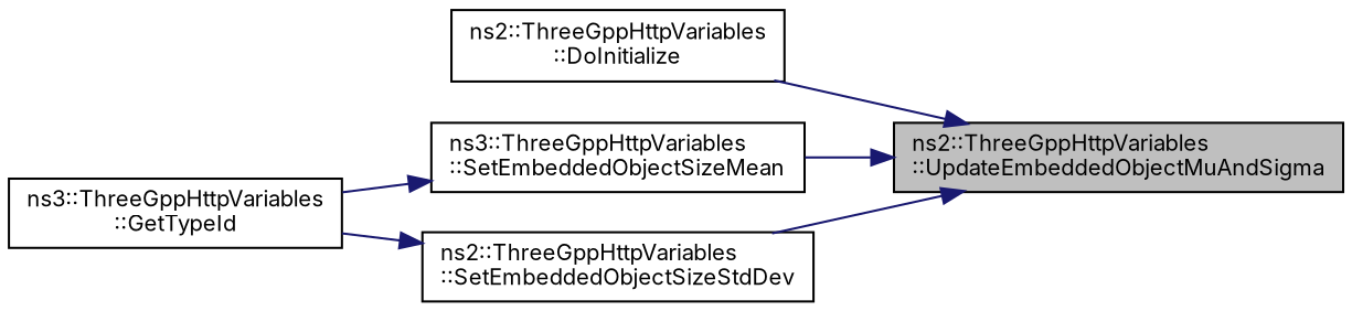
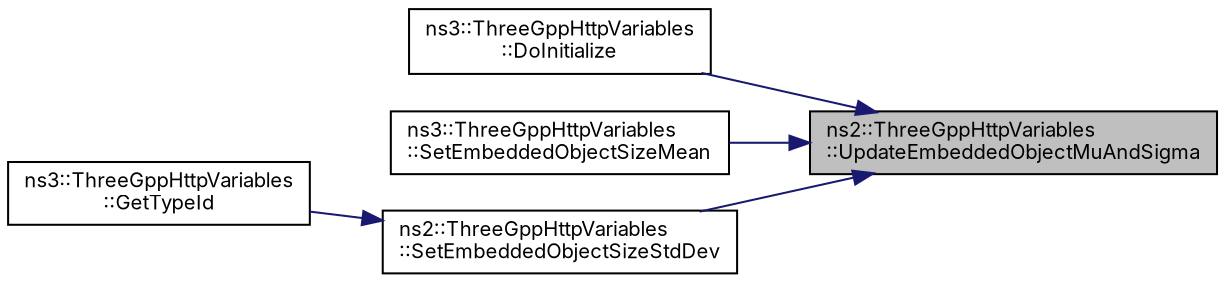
  digraph {
    fontname=Inter
    rankdir=RL
    node [color=black fillcolor=white fontname=Inter fontsize=10 shape=record style=filled]
    edge [color=midnightblue dir=back fontname=Inter fontsize=10 labelfontname=Helvetica labelfontsize=10 style=solid]
    n1 [fillcolor=grey75 fontcolor=black height=0.2 label="ns2::ThreeGppHttpVariables\l::UpdateEmbeddedObjectMuAndSigma" width=0.4]
-   n2 [height=0.2 label="ns2::ThreeGppHttpVariables\l::DoInitialize" width=0.4]
+   n2 [height=0.2 label="ns3::ThreeGppHttpVariables\l::DoInitialize" width=0.4]
    n3 [height=0.2 label="ns3::ThreeGppHttpVariables\l::SetEmbeddedObjectSizeMean" width=0.4]
    n4 [height=0.2 label="ns2::ThreeGppHttpVariables\l::SetEmbeddedObjectSizeStdDev" width=0.4]
    n5 [height=0.2 label="ns3::ThreeGppHttpVariables\l::GetTypeId" width=0.4]
    n1 -> n2
    n1 -> n3
    n1 -> n4
-   n3 -> n5
    n4 -> n5
  }
